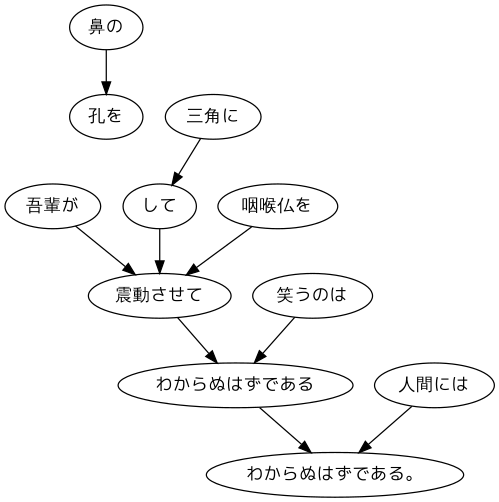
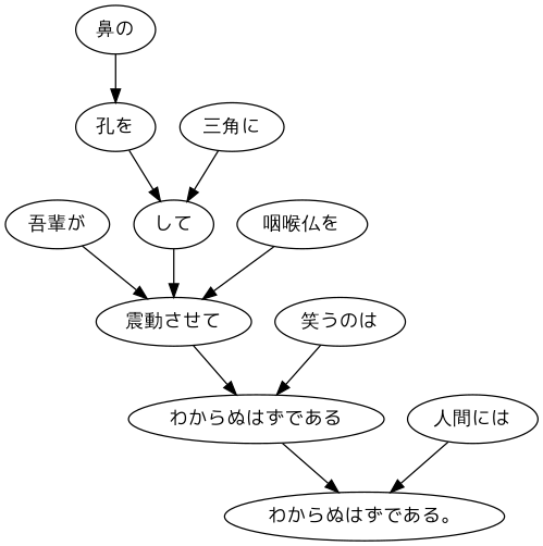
  digraph {
    fontname="DejaVu Sans Mono"
    node [fontname="DejaVu Sans Mono"]
    edge [fontname="DejaVu Sans Mono"]
    n1 [label="吾輩が"]
    n2 [label="震動させて"]
    n3 [label="笑うのは"]
    n4 [label="わからぬはずである"]
    n5 [label="わからぬはずである。"]
    n6 [label="鼻の"]
    n7 [label="孔を"]
    n8 [label="して"]
    n9 [label="三角に"]
    n10 [label="咽喉仏を"]
    n11 [label="人間には"]
    n1 -> n2
    n2 -> n4
    n3 -> n4
    n4 -> n5
    n6 -> n7
+   n7 -> n8
    n8 -> n2
    n9 -> n8
    n10 -> n2
    n11 -> n5
  }
